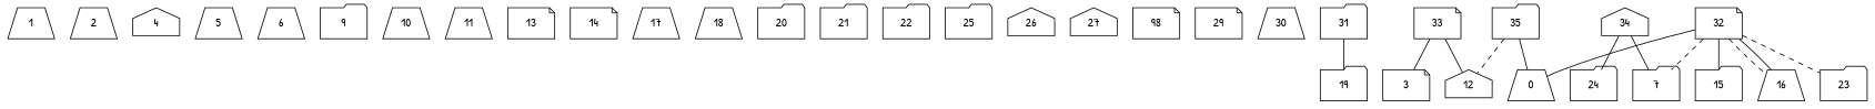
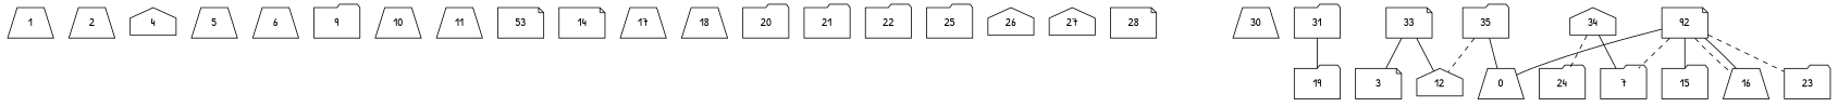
  graph {
    fontname="Patrick Hand"
    node [fontname="Patrick Hand" shape=folder]
    edge [fontname="Patrick Hand" style=solid]
    1 [shape=trapezium]
    2 [shape=trapezium]
    4 [shape=house]
    5 [shape=trapezium]
    6 [shape=trapezium]
    9
    10 [shape=trapezium]
    11 [shape=trapezium]
-   13 [shape=note]
+   13 [shape=note label=53]
    14 [shape=note]
    17 [shape=trapezium]
    18 [shape=trapezium]
    20
    21
    22
    25
    26 [shape=house]
    27 [shape=house]
-   28 [shape=note label=98]
-   29 [shape=note]
+   28 [shape=note]
    30 [shape=trapezium]
    31
    19
-   32 [shape=note]
+   32 [shape=note label=92]
    0 [shape=trapezium]
    7
    15
    16 [shape=trapezium]
    23
    33 [shape=note]
    3 [shape=note]
    12 [shape=house]
    34 [shape=house]
    24
    35
    31 -- 19
    32 -- 0
    32 -- 7 [style=dashed]
    32 -- 15
    32 -- 16 [style=dashed]
    32 -- 16
    32 -- 23 [style=dashed]
    33 -- 3
    33 -- 12
    34 -- 7
-   34 -- 24
+   34 -- 24 [style=dashed]
    35 -- 0
    35 -- 12 [style=dashed]
  }
